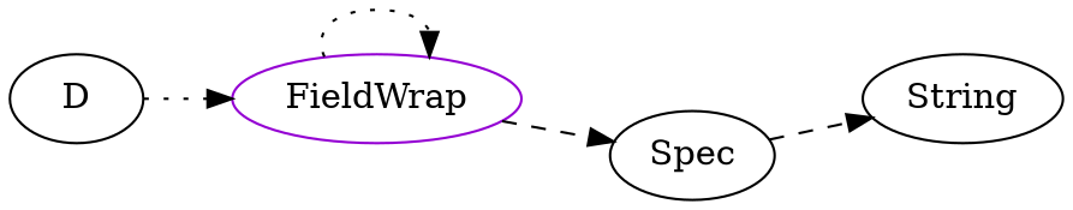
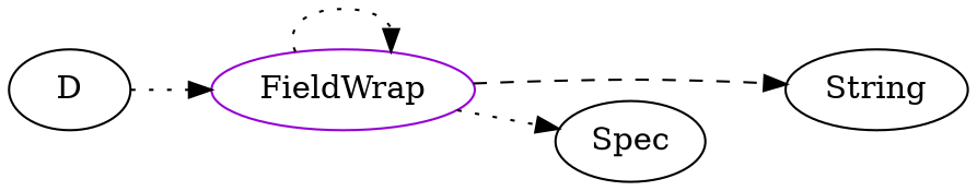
  digraph {
    rankdir=LR
    edge [style=dotted]
    n1 [color=darkviolet label=FieldWrap shape=oval]
    String
    Spec
    D
    n1 -> n1
-   Spec -> String [style=dashed]
-   n1 -> Spec [style=dashed]
+   n1 -> String [style=dashed]
+   n1 -> Spec
    D -> n1
  }
